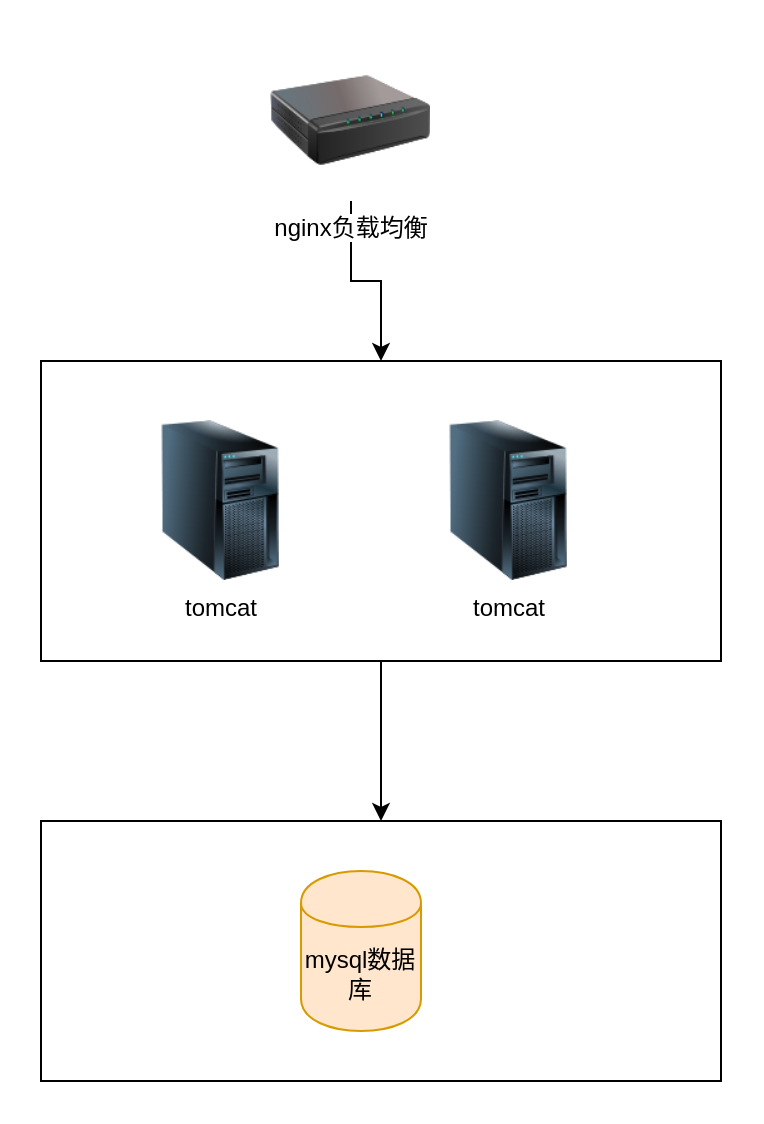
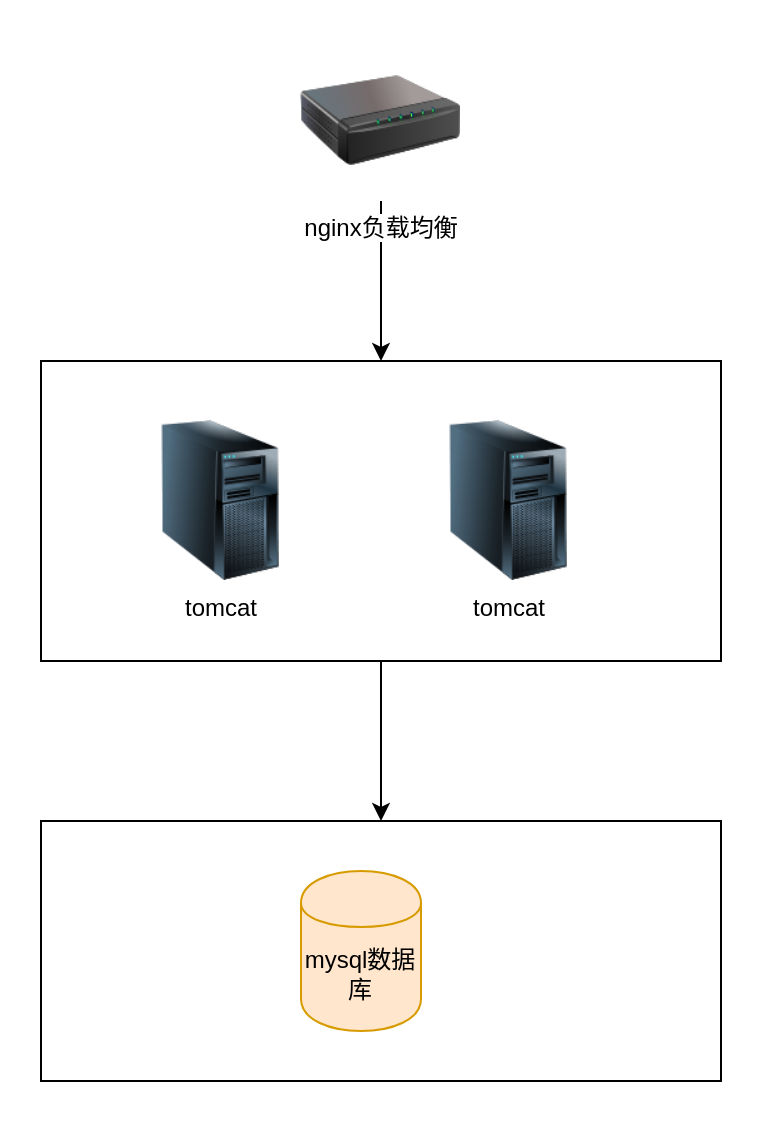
  <mxCell id="0" />
  <mxCell id="1" parent="0" />
  <mxCell id="2" value="" style="rounded=0;whiteSpace=wrap;html=1;" vertex="1" parent="1"><mxGeometry x="20" y="410" width="340" height="130" as="geometry" /></mxCell>
  <mxCell id="3" style="edgeStyle=orthogonalEdgeStyle;rounded=0;orthogonalLoop=1;jettySize=auto;html=1;exitX=0.5;exitY=1;exitDx=0;exitDy=0;entryX=0.5;entryY=0;entryDx=0;entryDy=0;" edge="1" parent="1" source="4" target="2"><mxGeometry relative="1" as="geometry" /></mxCell>
  <mxCell id="4" value="" style="rounded=0;whiteSpace=wrap;html=1;" vertex="1" parent="1"><mxGeometry x="20" y="180" width="340" height="150" as="geometry" /></mxCell>
  <mxCell id="5" value="tomcat" style="image;html=1;labelBackgroundColor=#ffffff;image=img/lib/clip_art/computers/Server_Tower_128x128.png" vertex="1" parent="1"><mxGeometry x="70" y="210" width="80" height="80" as="geometry" /></mxCell>
  <mxCell id="6" value="tomcat" style="image;html=1;labelBackgroundColor=#ffffff;image=img/lib/clip_art/computers/Server_Tower_128x128.png" vertex="1" parent="1"><mxGeometry x="214" y="210" width="80" height="80" as="geometry" /></mxCell>
  <mxCell id="7" style="edgeStyle=orthogonalEdgeStyle;rounded=0;orthogonalLoop=1;jettySize=auto;html=1;exitX=0.5;exitY=1;exitDx=0;exitDy=0;entryX=0.5;entryY=0;entryDx=0;entryDy=0;" edge="1" parent="1" source="8" target="4"><mxGeometry relative="1" as="geometry" /></mxCell>
- <mxCell id="8" value="nginx负载均衡" style="image;html=1;labelBackgroundColor=#ffffff;image=img/lib/clip_art/networking/Print_Server_128x128.png" vertex="1" parent="1"><mxGeometry x="135" y="20" width="80" height="80" as="geometry" /></mxCell>
+ <mxCell id="8" value="nginx负载均衡" style="image;html=1;labelBackgroundColor=#ffffff;image=img/lib/clip_art/networking/Print_Server_128x128.png" vertex="1" parent="1"><mxGeometry x="150" y="20" width="80" height="80" as="geometry" /></mxCell>
  <mxCell id="9" value="mysql数据库" style="shape=cylinder;whiteSpace=wrap;html=1;boundedLbl=1;backgroundOutline=1;fillColor=#ffe6cc;strokeColor=#d79b00;" vertex="1" parent="1"><mxGeometry x="150" y="435" width="60" height="80" as="geometry" /></mxCell>
